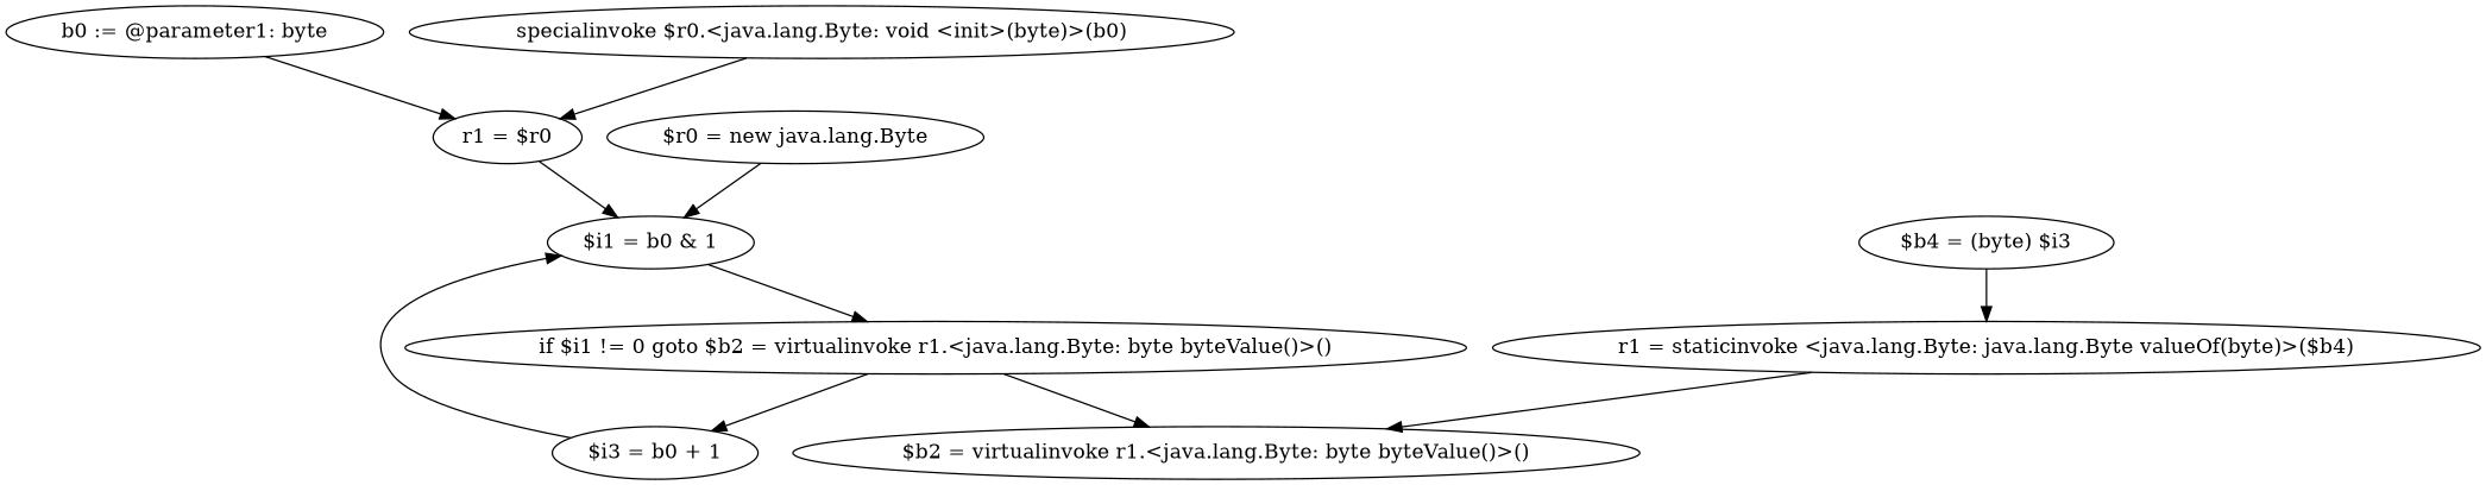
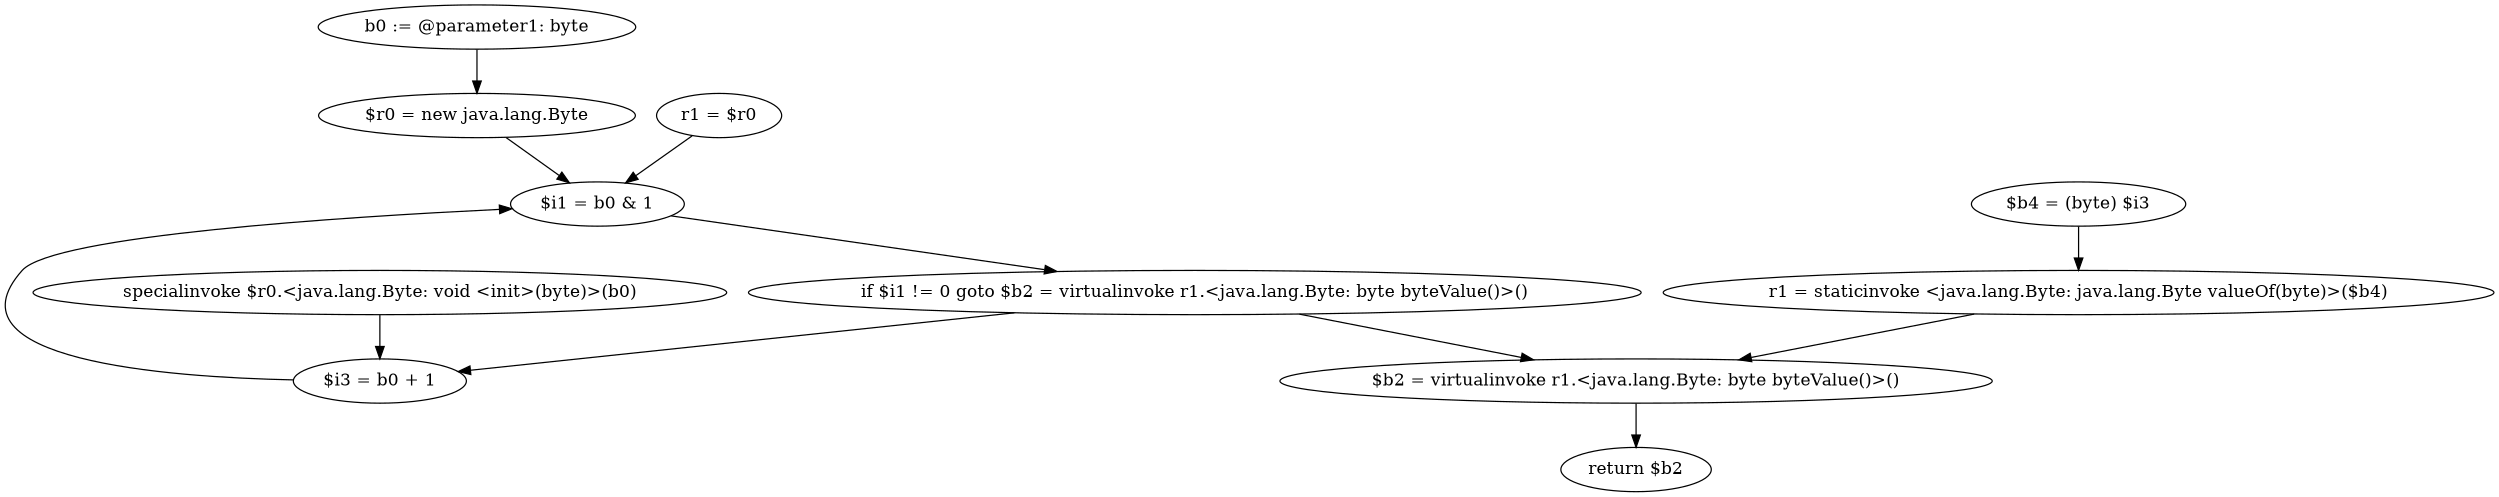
  digraph {
    n1 [label="b0 := @parameter1: byte"]
    "$r0 = new java.lang.Byte"
    "$i1 = b0 & 1"
    "specialinvoke $r0.<java.lang.Byte: void <init>(byte)>(b0)"
    "r1 = $r0"
    "if $i1 != 0 goto $b2 = virtualinvoke r1.<java.lang.Byte: byte byteValue()>()"
    "$i3 = b0 + 1"
    "$b2 = virtualinvoke r1.<java.lang.Byte: byte byteValue()>()"
+   "return $b2"
    "$b4 = (byte) $i3"
    "r1 = staticinvoke <java.lang.Byte: java.lang.Byte valueOf(byte)>($b4)"
-   n1 -> "r1 = $r0"
+   n1 -> "$r0 = new java.lang.Byte"
    "$r0 = new java.lang.Byte" -> "$i1 = b0 & 1"
    "$i1 = b0 & 1" -> "if $i1 != 0 goto $b2 = virtualinvoke r1.<java.lang.Byte: byte byteValue()>()"
-   "specialinvoke $r0.<java.lang.Byte: void <init>(byte)>(b0)" -> "r1 = $r0"
+   "specialinvoke $r0.<java.lang.Byte: void <init>(byte)>(b0)" -> "$i3 = b0 + 1"
    "r1 = $r0" -> "$i1 = b0 & 1"
    "if $i1 != 0 goto $b2 = virtualinvoke r1.<java.lang.Byte: byte byteValue()>()" -> "$i3 = b0 + 1"
    "if $i1 != 0 goto $b2 = virtualinvoke r1.<java.lang.Byte: byte byteValue()>()" -> "$b2 = virtualinvoke r1.<java.lang.Byte: byte byteValue()>()"
    "$i3 = b0 + 1" -> "$i1 = b0 & 1"
+   "$b2 = virtualinvoke r1.<java.lang.Byte: byte byteValue()>()" -> "return $b2"
    "$b4 = (byte) $i3" -> "r1 = staticinvoke <java.lang.Byte: java.lang.Byte valueOf(byte)>($b4)"
    "r1 = staticinvoke <java.lang.Byte: java.lang.Byte valueOf(byte)>($b4)" -> "$b2 = virtualinvoke r1.<java.lang.Byte: byte byteValue()>()"
  }
